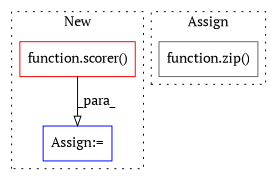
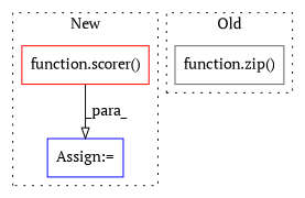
  digraph {
    fontname="PT Serif"
    node [a=75 shape=box fontname="PT Serif"]
    n1 [l="7,1" label="function.scorer()" s="4803,4824" color=red]
    n2 [a=68 l=3 label="Assign:=" s=4754 color=blue]
    n3 [l="4,1" label="function.zip()" s="4280,4318" color=gray40]
    subgraph cluster_1 {
      label=New
      style=dotted
      n1
      n2
    }
    subgraph cluster_2 {
-     label=Assign
+     label=Old
      style=dotted
      n3
    }
    n1 -> n2 [label=_para_ arrowhead=onormal fontname="PT Serif"]
  }
